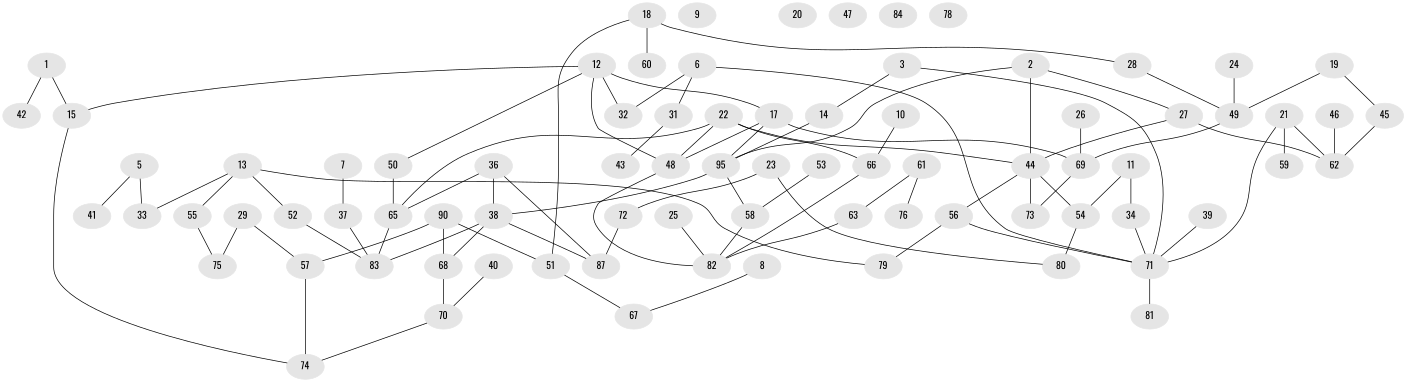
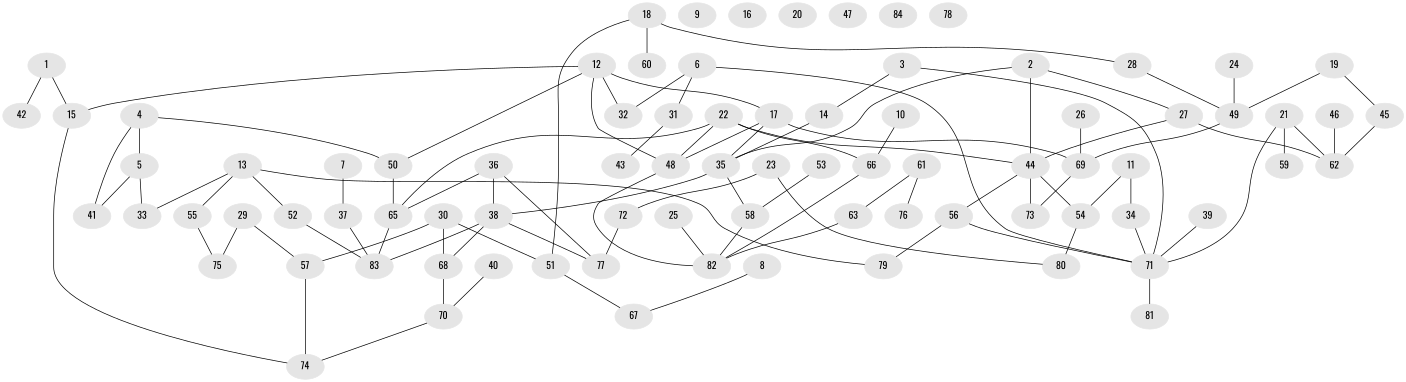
  graph {
    fontname=Oswald
    node [color=gray90 fontname=Oswald style=filled]
    edge [fontname=Oswald]
    1
    15
    42
    74
    2
    27
-   35 [label=95]
+   35
    44
    62
    38
    58
    54
    56
    73
    3
    14
    71
    81
+   4
    5
    41
    50
    33
    65
    6
    31
    32
    43
    7
    37
    83
    8
    67
    9
    10
    66
    82
    11
    34
    80
    12
    17
    48
    69
    13
    52
    55
    79
    75
+   16
    18
    28
    51
    60
    49
    19
    45
    20
    21
    59
    22
    23
    72
-   77 [label=87]
+   77
    24
    25
    26
    29
    57
-   30 [label=90]
+   30
    68
    70
    36
    39
    40
    46
    47
    53
    61
    63
    76
    n82 [label=84]
    78
    1 -- 15
    1 -- 42
    15 -- 74
    2 -- 27
    2 -- 35
    2 -- 44
    27 -- 44
    27 -- 62
    35 -- 38
    35 -- 58
    44 -- 54
    44 -- 56
    44 -- 73
    38 -- 83
    38 -- 77
    38 -- 68
    58 -- 82
    54 -- 80
    56 -- 71
    56 -- 79
    3 -- 14
    3 -- 71
    14 -- 35
    71 -- 81
+   4 -- 5
+   4 -- 41
+   4 -- 50
    5 -- 41
    5 -- 33
    50 -- 65
    65 -- 83
    6 -- 71
    6 -- 31
    6 -- 32
    31 -- 43
    7 -- 37
    37 -- 83
    8 -- 67
    10 -- 66
    66 -- 82
    11 -- 54
    11 -- 34
    34 -- 71
    12 -- 15
    12 -- 50
    12 -- 32
    12 -- 17
    12 -- 48
    17 -- 35
    17 -- 48
    17 -- 69
    48 -- 82
    69 -- 73
    13 -- 33
    13 -- 52
    13 -- 55
    13 -- 79
    52 -- 83
    55 -- 75
    18 -- 28
    18 -- 51
    18 -- 60
    28 -- 49
    51 -- 67
    49 -- 69
    19 -- 49
    19 -- 45
    45 -- 62
    21 -- 62
    21 -- 71
    21 -- 59
    22 -- 44
    22 -- 65
    22 -- 66
    22 -- 48
    23 -- 80
    23 -- 72
    72 -- 77
    24 -- 49
    25 -- 82
    26 -- 69
    29 -- 75
    29 -- 57
    57 -- 74
    30 -- 51
    30 -- 57
    30 -- 68
    68 -- 70
    70 -- 74
    36 -- 38
    36 -- 65
    36 -- 77
    39 -- 71
    40 -- 70
    46 -- 62
    53 -- 58
    61 -- 63
    61 -- 76
    63 -- 82
  }
